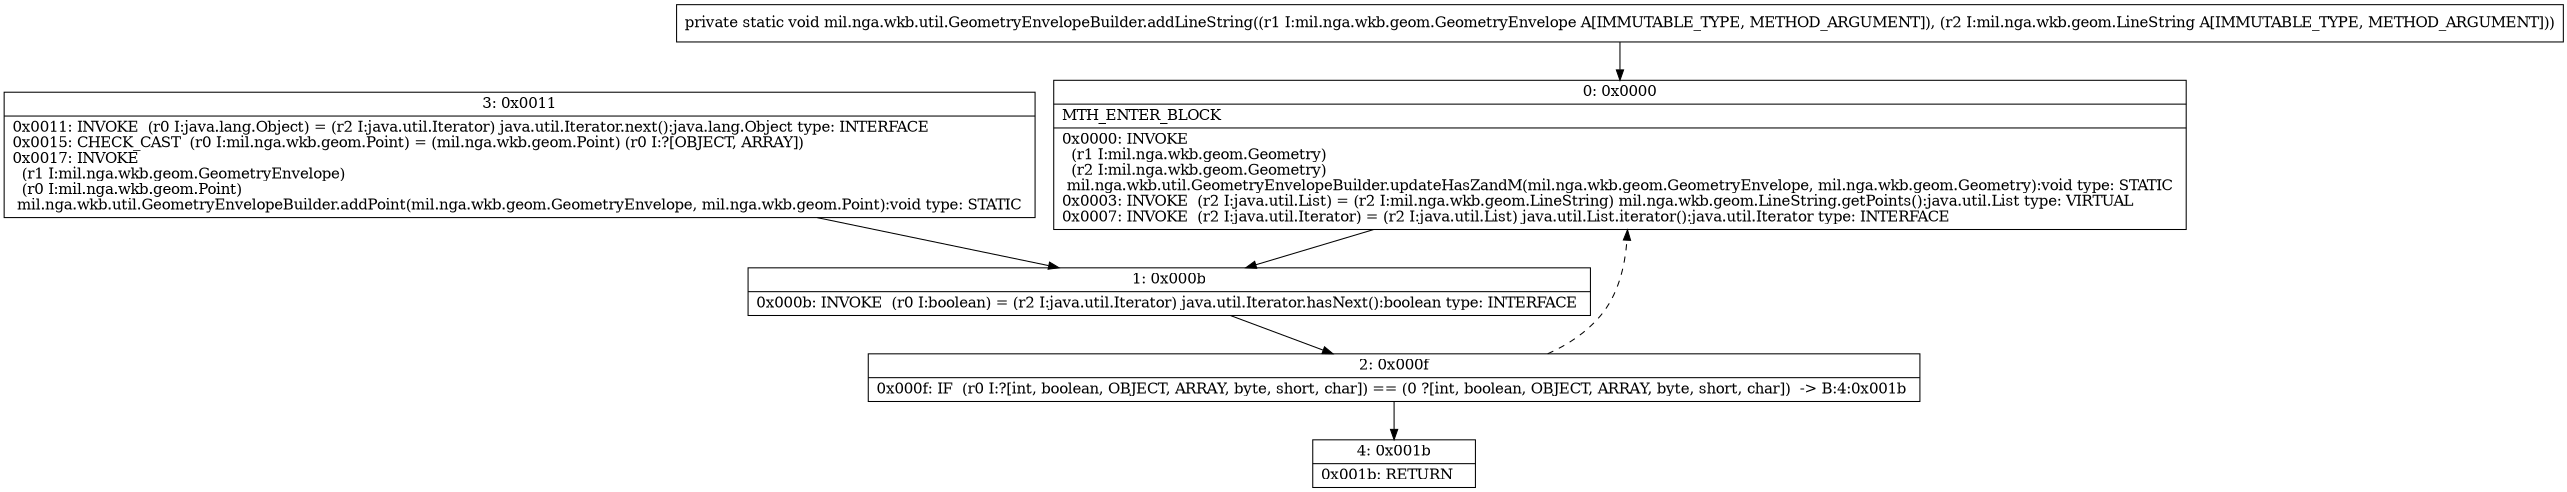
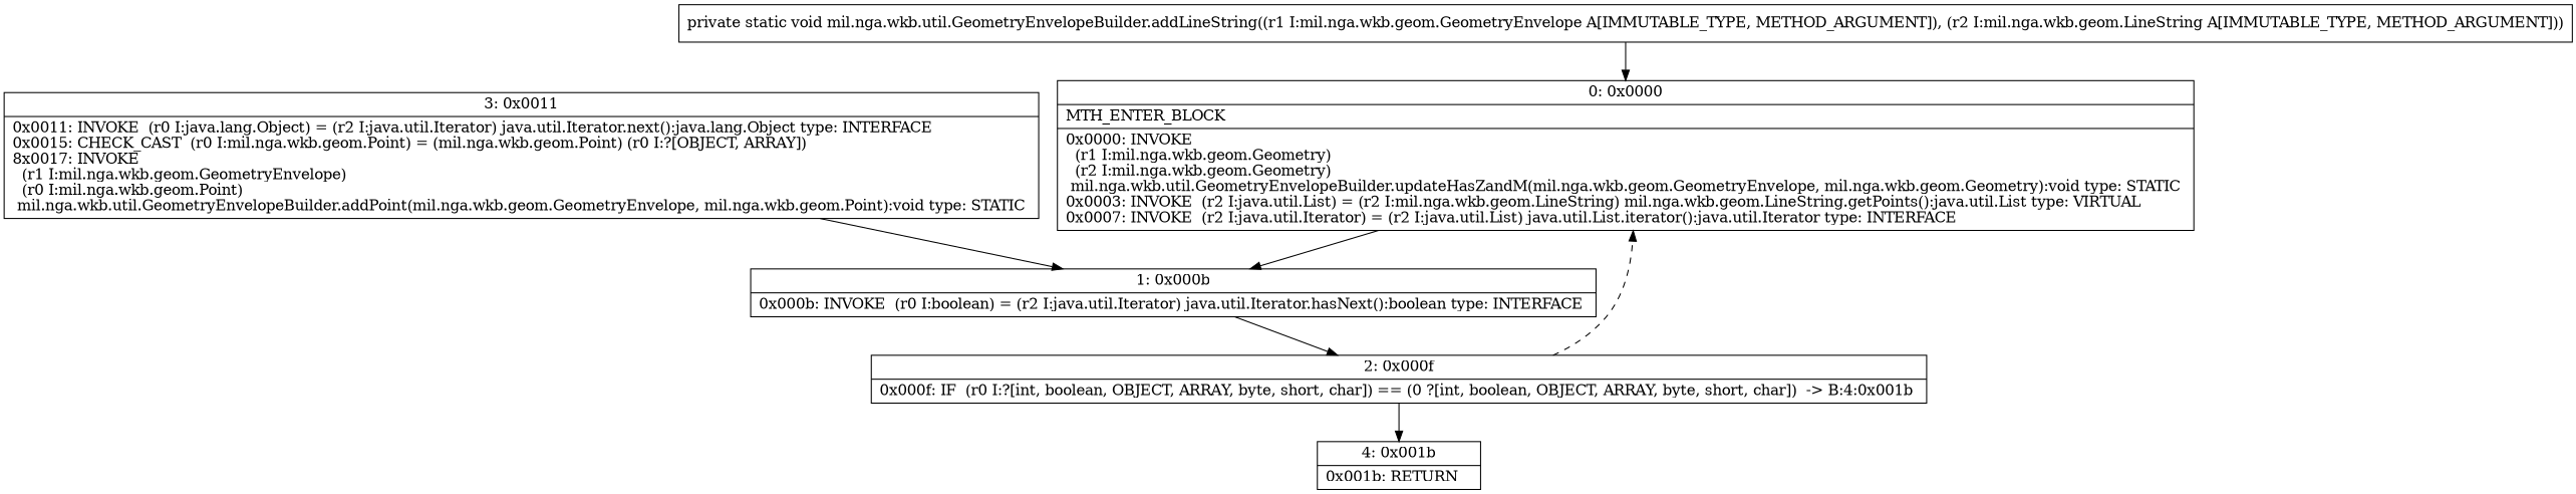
  digraph {
    node [shape=record]
    n1 [label="{0\:\ 0x0000|MTH_ENTER_BLOCK\l|0x0000: INVOKE  \l  (r1 I:mil.nga.wkb.geom.Geometry)\l  (r2 I:mil.nga.wkb.geom.Geometry)\l mil.nga.wkb.util.GeometryEnvelopeBuilder.updateHasZandM(mil.nga.wkb.geom.GeometryEnvelope, mil.nga.wkb.geom.Geometry):void type: STATIC \l0x0003: INVOKE  (r2 I:java.util.List) = (r2 I:mil.nga.wkb.geom.LineString) mil.nga.wkb.geom.LineString.getPoints():java.util.List type: VIRTUAL \l0x0007: INVOKE  (r2 I:java.util.Iterator) = (r2 I:java.util.List) java.util.List.iterator():java.util.Iterator type: INTERFACE \l}"]
    n2 [label="{1\:\ 0x000b|0x000b: INVOKE  (r0 I:boolean) = (r2 I:java.util.Iterator) java.util.Iterator.hasNext():boolean type: INTERFACE \l}"]
    n3 [label="{2\:\ 0x000f|0x000f: IF  (r0 I:?[int, boolean, OBJECT, ARRAY, byte, short, char]) == (0 ?[int, boolean, OBJECT, ARRAY, byte, short, char])  \-\> B:4:0x001b \l}"]
    n4 [label="{4\:\ 0x001b|0x001b: RETURN   \l}"]
-   n5 [label="{3\:\ 0x0011|0x0011: INVOKE  (r0 I:java.lang.Object) = (r2 I:java.util.Iterator) java.util.Iterator.next():java.lang.Object type: INTERFACE \l0x0015: CHECK_CAST  (r0 I:mil.nga.wkb.geom.Point) = (mil.nga.wkb.geom.Point) (r0 I:?[OBJECT, ARRAY]) \l0x0017: INVOKE  \l  (r1 I:mil.nga.wkb.geom.GeometryEnvelope)\l  (r0 I:mil.nga.wkb.geom.Point)\l mil.nga.wkb.util.GeometryEnvelopeBuilder.addPoint(mil.nga.wkb.geom.GeometryEnvelope, mil.nga.wkb.geom.Point):void type: STATIC \l}"]
+   n5 [label="{3\:\ 0x0011|0x0011: INVOKE  (r0 I:java.lang.Object) = (r2 I:java.util.Iterator) java.util.Iterator.next():java.lang.Object type: INTERFACE \l0x0015: CHECK_CAST  (r0 I:mil.nga.wkb.geom.Point) = (mil.nga.wkb.geom.Point) (r0 I:?[OBJECT, ARRAY]) \l8x0017: INVOKE  \l  (r1 I:mil.nga.wkb.geom.GeometryEnvelope)\l  (r0 I:mil.nga.wkb.geom.Point)\l mil.nga.wkb.util.GeometryEnvelopeBuilder.addPoint(mil.nga.wkb.geom.GeometryEnvelope, mil.nga.wkb.geom.Point):void type: STATIC \l}"]
    n6 [label="{private static void mil.nga.wkb.util.GeometryEnvelopeBuilder.addLineString((r1 I:mil.nga.wkb.geom.GeometryEnvelope A[IMMUTABLE_TYPE, METHOD_ARGUMENT]), (r2 I:mil.nga.wkb.geom.LineString A[IMMUTABLE_TYPE, METHOD_ARGUMENT])) }"]
    n1 -> n2
    n2 -> n3
    n3 -> n1 [style=dashed]
    n3 -> n4
    n5 -> n2
    n6 -> n1
  }
